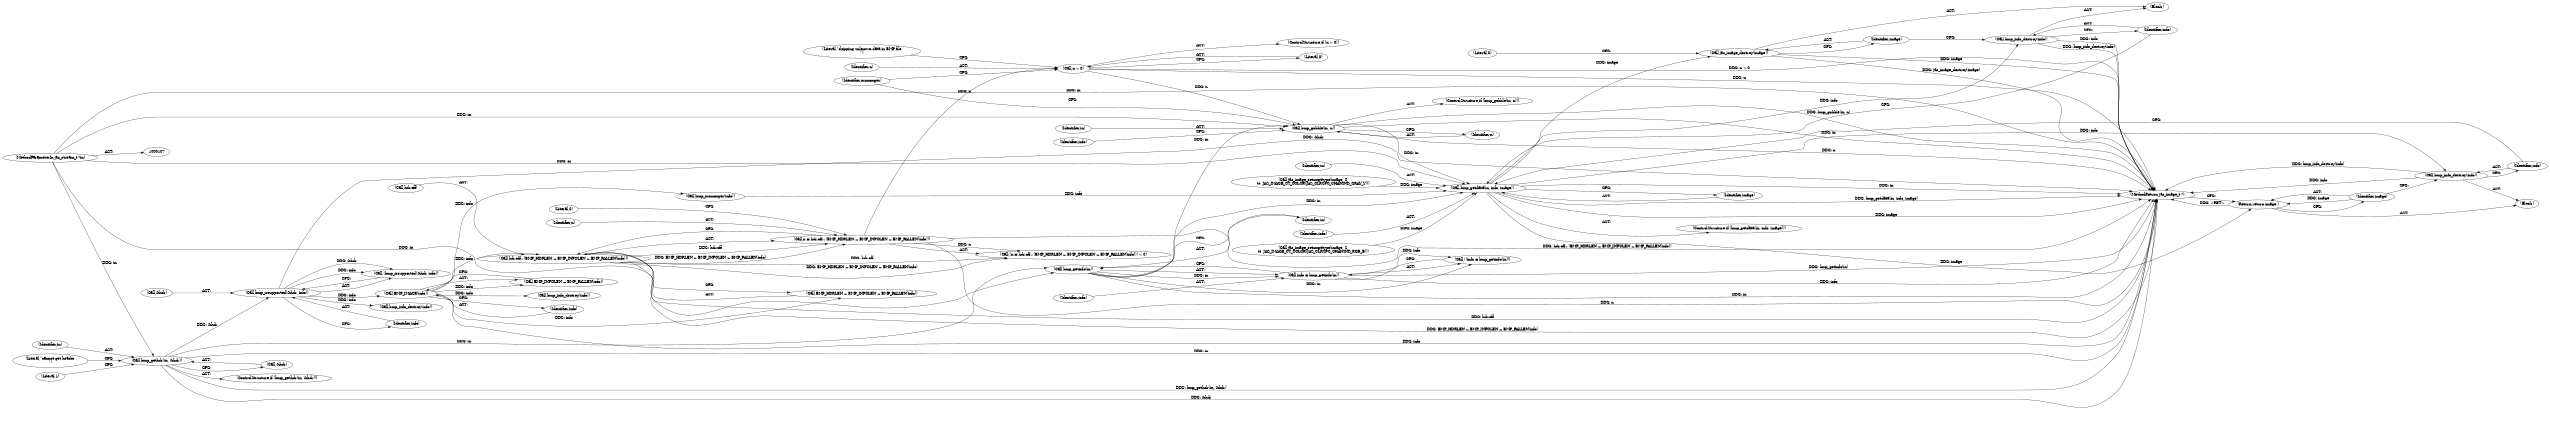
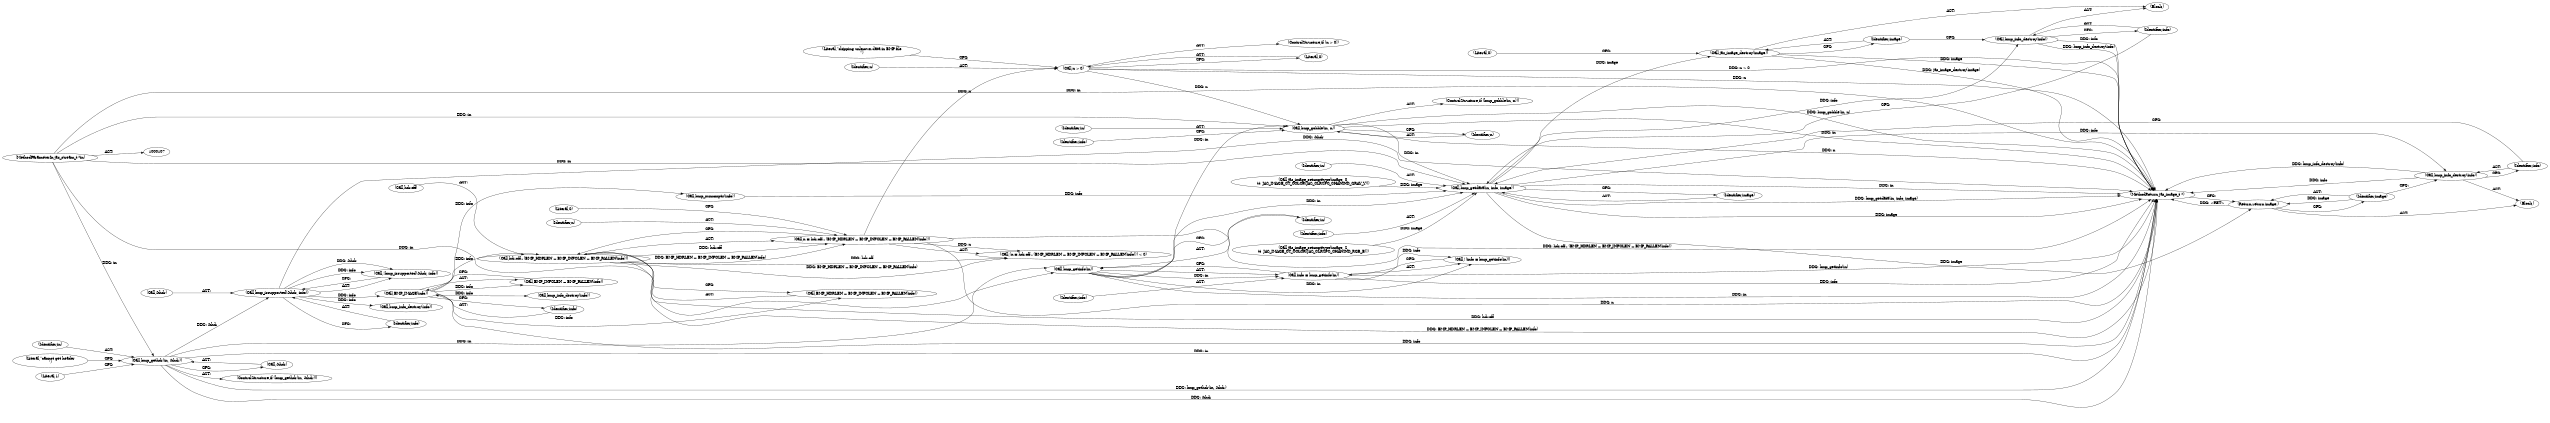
  digraph {
    rankdir=LR
    n1 [label="(Call,bmp_gobble(in, n))"]
    n2 [label="(Call,bmp_getdata(in, info, image))"]
    n3 [label="(Identifier,n)"]
    n4 [label="(ControlStructure,if (bmp_gobble(in, n)))"]
    n5 [label="(MethodReturn,jas_image_t *)"]
    n6 [label="(Call,bmp_info_destroy(info))"]
    n7 [label="(Call,jas_image_destroy(image))"]
    n8 [label="(Call,bmp_info_destroy(info))"]
    n9 [label="(Return,return image;)"]
-   n10 [label="(ControlStructure,if (bmp_getdata(in, info, image)))"]
    n11 [label="(Identifier,image)"]
    n12 [label="(Call,bmp_getinfo(in))"]
    n13 [label="(Call,info = bmp_getinfo(in))"]
    n14 [label="(Identifier,in)"]
    n15 [label="(Call,!(info = bmp_getinfo(in)))"]
    n16 [label="(Call,bmp_gethdr(in, &hdr))"]
    n17 [label="(Call,bmp_issupported(&hdr, info))"]
    n18 [label="(Call,&hdr)"]
    n19 [label="(ControlStructure,if (bmp_gethdr(in, &hdr)))"]
    n20 [label="(Call,BMP_IMAGE(info))"]
    n21 [label="(Call,bmp_info_destroy(info))"]
    n22 [label="(Identifier,info)"]
    n23 [label="(Call,!bmp_issupported(&hdr, info))"]
    n24 [label="(MethodParameterIn,jas_stream_t *in)"]
    1000107
    n26 [label="(Call,n > 0)"]
    n27 [label="(Literal,0)"]
    n28 [label="(ControlStructure,if (n > 0))"]
    n29 [label="(Call,n = hdr.off - (BMP_HDRLEN + BMP_INFOLEN + BMP_PALLEN(info)))"]
    n30 [label="(Call,hdr.off - (BMP_HDRLEN + BMP_INFOLEN + BMP_PALLEN(info)))"]
    n31 [label="(Call,(n = hdr.off - (BMP_HDRLEN + BMP_INFOLEN + BMP_PALLEN(info))) < 0)"]
    n32 [label="(Call,BMP_HDRLEN + BMP_INFOLEN + BMP_PALLEN(info))"]
    n33 [label="(Call,bmp_numcmpts(info))"]
    n34 [label="(Identifier,info)"]
    n35 [label="(Call,BMP_INFOLEN + BMP_PALLEN(info))"]
    n36 [label="(Call,bmp_info_destroy(info))"]
    n37 [label="(Block,)"]
    n38 [label="(Identifier,info)"]
    n39 [label="(Identifier,image)"]
    n40 [label="(Block,)"]
    n41 [label="(Identifier,info)"]
    n42 [label="(Identifier,image)"]
    n43 [label="(Call,&hdr)"]
    n44 [label="(Literal,0)"]
-   n45 [label="(Identifier,numcmpts)"]
    n46 [label="(Call,hdr.off)"]
    n47 [label="(Identifier,info)"]
    n48 [label="(Literal,\"skipping unknown data in BMP file\n\")"]
    n49 [label="(Literal,\"cannot get header\n\")"]
    n50 [label="(Call,jas_image_setcmpttype(image, 2,\n\t\t  JAS_IMAGE_CT_COLOR(JAS_CLRSPC_CHANIND_RGB_B)))"]
    n51 [label="(Identifier,in)"]
    n52 [label="(Literal,1)"]
    n53 [label="(Literal,0)"]
    n54 [label="(Identifier,info)"]
    n55 [label="(Identifier,in)"]
    n56 [label="(Identifier,in)"]
    n57 [label="(Call,jas_image_setcmpttype(image, 0,\n\t\t  JAS_IMAGE_CT_COLOR(JAS_CLRSPC_CHANIND_GRAY_Y)))"]
    n58 [label="(Identifier,n)"]
    n59 [label="(Identifier,n)"]
    n60 [label="(Identifier,info)"]
    n1 -> n2 [label="DDG: in"]
    n1 -> n3 [label="CFG: "]
    n1 -> n4 [label="AST: "]
    n1 -> n5 [label="DDG: bmp_gobble(in, n)"]
    n1 -> n5 [label="DDG: in"]
    n1 -> n5 [label="DDG: n"]
    n2 -> n5 [label="DDG: in"]
    n2 -> n5 [label="DDG: bmp_getdata(in, info, image)"]
    n2 -> n5 [label="DDG: image"]
    n2 -> n6 [label="DDG: info"]
    n2 -> n7 [label="DDG: image"]
    n2 -> n8 [label="DDG: info"]
    n2 -> n9 [label="DDG: image"]
-   n2 -> n10 [label="AST: "]
    n2 -> n11 [label="CFG: "]
    n3 -> n1 [label="AST: "]
    n5 -> n9 [label="CFG: "]
    n6 -> n5 [label="DDG: bmp_info_destroy(info)"]
    n6 -> n5 [label="DDG: info"]
    n6 -> n37 [label="AST: "]
    n6 -> n38 [label="CFG: "]
    n7 -> n5 [label="DDG: image"]
    n7 -> n5 [label="DDG: jas_image_destroy(image)"]
    n7 -> n37 [label="AST: "]
    n7 -> n39 [label="CFG: "]
    n8 -> n5 [label="DDG: bmp_info_destroy(info)"]
    n8 -> n5 [label="DDG: info"]
    n8 -> n40 [label="AST: "]
    n8 -> n41 [label="CFG: "]
    n9 -> n5 [label="DDG: <RET>"]
    n9 -> n40 [label="AST: "]
    n9 -> n42 [label="CFG: "]
    n11 -> n2 [label="AST: "]
    n12 -> n1 [label="DDG: in"]
    n12 -> n2 [label="DDG: in"]
    n12 -> n5 [label="DDG: in"]
    n12 -> n13 [label="AST: "]
    n12 -> n13 [label="DDG: in"]
    n12 -> n14 [label="CFG: "]
    n12 -> n15 [label="DDG: in"]
    n13 -> n5 [label="DDG: bmp_getinfo(in)"]
    n13 -> n5 [label="DDG: info"]
    n13 -> n12 [label="CFG: "]
    n13 -> n15 [label="AST: "]
    n13 -> n15 [label="DDG: info"]
    n14 -> n12 [label="AST: "]
    n15 -> n13 [label="CFG: "]
    n16 -> n5 [label="DDG: &hdr"]
    n16 -> n5 [label="DDG: bmp_gethdr(in, &hdr)"]
    n16 -> n5 [label="DDG: in"]
    n16 -> n12 [label="DDG: in"]
    n16 -> n17 [label="DDG: &hdr"]
    n16 -> n18 [label="CFG: "]
    n16 -> n19 [label="AST: "]
    n17 -> n5 [label="DDG: &hdr"]
    n17 -> n20 [label="DDG: info"]
    n17 -> n21 [label="DDG: info"]
    n17 -> n22 [label="CFG: "]
    n17 -> n23 [label="AST: "]
    n17 -> n23 [label="DDG: &hdr"]
    n17 -> n23 [label="DDG: info"]
    n18 -> n16 [label="AST: "]
    n20 -> n5 [label="DDG: info"]
    n20 -> n30 [label="DDG: info"]
    n20 -> n32 [label="DDG: info"]
    n20 -> n33 [label="DDG: info"]
    n20 -> n34 [label="CFG: "]
    n20 -> n35 [label="AST: "]
    n20 -> n35 [label="DDG: info"]
    n20 -> n36 [label="DDG: info"]
    n22 -> n17 [label="AST: "]
    n23 -> n17 [label="CFG: "]
    n24 -> n1 [label="DDG: in"]
    n24 -> n2 [label="DDG: in"]
    n24 -> n5 [label="DDG: in"]
    n24 -> n12 [label="DDG: in"]
    n24 -> n16 [label="DDG: in"]
    n24 -> 1000107 [label="AST: "]
    n26 -> n1 [label="DDG: n"]
    n26 -> n5 [label="DDG: n > 0"]
    n26 -> n5 [label="DDG: n"]
    n26 -> n27 [label="CFG: "]
    n26 -> n28 [label="AST: "]
    n27 -> n26 [label="AST: "]
    n29 -> n5 [label="DDG: n"]
    n29 -> n5 [label="DDG: hdr.off - (BMP_HDRLEN + BMP_INFOLEN + BMP_PALLEN(info))"]
    n29 -> n26 [label="DDG: n"]
    n29 -> n30 [label="CFG: "]
    n29 -> n31 [label="AST: "]
    n29 -> n31 [label="DDG: n"]
    n30 -> n5 [label="DDG: hdr.off"]
    n30 -> n5 [label="DDG: BMP_HDRLEN + BMP_INFOLEN + BMP_PALLEN(info)"]
    n30 -> n29 [label="AST: "]
    n30 -> n29 [label="DDG: hdr.off"]
    n30 -> n29 [label="DDG: BMP_HDRLEN + BMP_INFOLEN + BMP_PALLEN(info)"]
    n30 -> n31 [label="DDG: hdr.off"]
    n30 -> n31 [label="DDG: BMP_HDRLEN + BMP_INFOLEN + BMP_PALLEN(info)"]
    n30 -> n32 [label="CFG: "]
    n32 -> n30 [label="AST: "]
    n33 -> n2 [label="DDG: info"]
    n34 -> n20 [label="AST: "]
    n35 -> n20 [label="CFG: "]
    n38 -> n2 [label="CFG: "]
    n38 -> n6 [label="AST: "]
    n39 -> n6 [label="CFG: "]
    n39 -> n7 [label="AST: "]
    n41 -> n2 [label="CFG: "]
    n41 -> n8 [label="AST: "]
    n42 -> n8 [label="CFG: "]
    n42 -> n9 [label="AST: "]
    n42 -> n9 [label="DDG: image"]
    n43 -> n17 [label="AST: "]
    n44 -> n29 [label="CFG: "]
-   n45 -> n1 [label="CFG: "]
-   n45 -> n26 [label="CFG: "]
    n46 -> n30 [label="AST: "]
    n47 -> n2 [label="AST: "]
    n48 -> n26 [label="CFG: "]
    n49 -> n16 [label="CFG: "]
    n50 -> n2 [label="DDG: image"]
    n51 -> n2 [label="AST: "]
    n52 -> n16 [label="CFG: "]
    n53 -> n7 [label="CFG: "]
    n54 -> n1 [label="CFG: "]
    n55 -> n16 [label="AST: "]
    n56 -> n1 [label="AST: "]
    n57 -> n2 [label="DDG: image"]
    n58 -> n26 [label="AST: "]
    n59 -> n29 [label="AST: "]
    n60 -> n13 [label="AST: "]
  }
